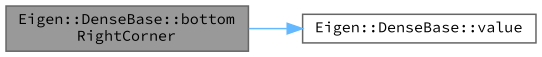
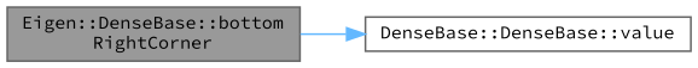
  digraph {
    rankdir=LR
    fontname="Source Code Pro"
    node [fontname="Source Code Pro" fontsize=10 shape=box style=filled]
    n1 [color=gray40 fillcolor=grey60 fontcolor=black height=0.2 label="Eigen::DenseBase::bottom\lRightCorner" width=0.4]
-   n2 [color=grey40 fillcolor=white height=0.2 label="Eigen::DenseBase::value" width=0.4]
+   n2 [color=grey40 fillcolor=white height=0.2 label="DenseBase::DenseBase::value" width=0.4]
    n1 -> n2 [color=steelblue1 fontname="Source Code Pro" fontsize=10 labelfontname=Helvetica labelfontsize=10 style=solid]
  }
